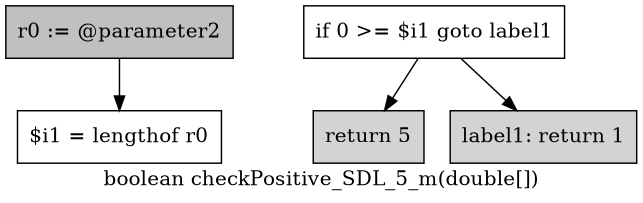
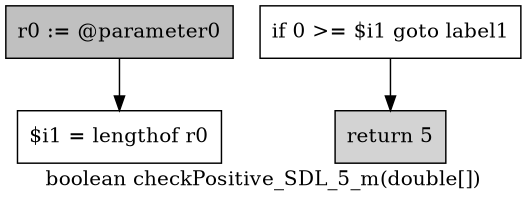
  digraph {
    label="boolean checkPositive_SDL_5_m(double[])"
    node [shape=box style=filled]
-   n1 [fillcolor=gray label="r0 := @parameter2"]
+   n1 [fillcolor=gray label="r0 := @parameter0"]
    n2 [label="$i1 = lengthof r0" style=""]
    n3 [label="if 0 >= $i1 goto label1" style=""]
    n4 [fillcolor=lightgray label="return 5"]
-   n5 [fillcolor=lightgray label="label1: return 1"]
    n1 -> n2
    n3 -> n4
-   n3 -> n5
  }
